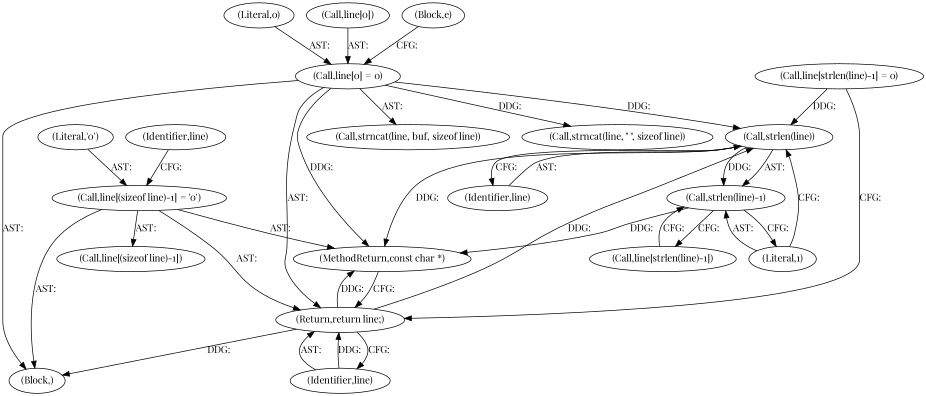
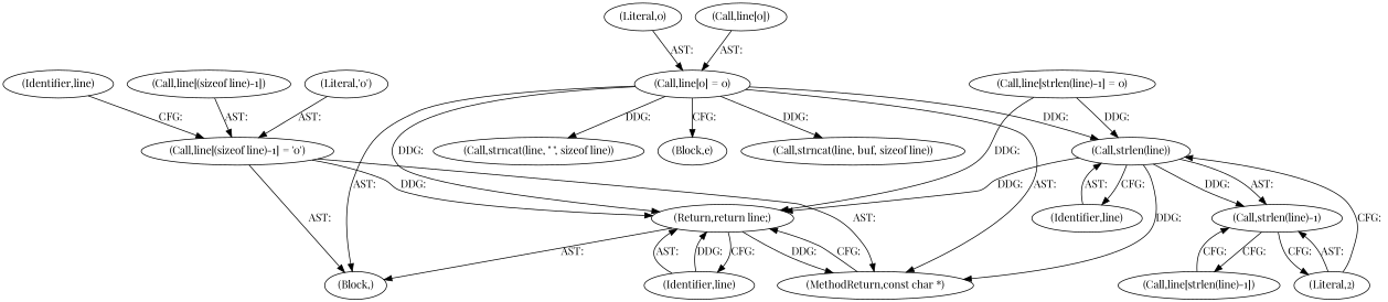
  digraph {
    fontname="Playfair Display"
    node [fontname="Playfair Display"]
    edge [fontname="Playfair Display"]
    n1 [label="(Call,strlen(line))"]
    n2 [label="(Call,strlen(line)-1)"]
    n3 [label="(Return,return line;)"]
    n4 [label="(MethodReturn,const char *)"]
    n5 [label="(Identifier,line)"]
    n6 [label="(Call,line[strlen(line)-1])"]
-   n7 [label="(Literal,1)"]
+   n7 [label="(Literal,2)"]
    n8 [label="(Block,)"]
    n9 [label="(Identifier,line)"]
    n10 [label="(Call,line[(sizeof line)-1] = '\0')"]
    n11 [label="(Literal,'\0')"]
    n12 [label="(Call,line[0] = 0)"]
    n13 [label="(Call,strncat(line, buf, sizeof line))"]
    n14 [label="(Call,strncat(line, \" \", sizeof line))"]
    n15 [label="(Literal,0)"]
    n16 [label="(Identifier,line)"]
    n17 [label="(Call,line[0])"]
    n18 [label="(Block,e)"]
    n19 [label="(Call,line[strlen(line)-1] = 0)"]
    n20 [label="(Call,line[(sizeof line)-1])"]
    n1 -> n2 [label="AST: "]
    n1 -> n2 [label="DDG: "]
-   n3 -> n1 [label="DDG: "]
+   n1 -> n3 [label="DDG: "]
    n1 -> n4 [label="DDG: "]
    n1 -> n5 [label="CFG: "]
-   n2 -> n4 [label="DDG: "]
    n2 -> n6 [label="CFG: "]
    n2 -> n7 [label="CFG: "]
    n3 -> n4 [label="DDG: "]
-   n3 -> n8 [label="DDG: "]
+   n3 -> n8 [label="AST: "]
    n3 -> n9 [label="CFG: "]
    n4 -> n3 [label="CFG: "]
    n5 -> n1 [label="AST: "]
    n6 -> n2 [label="CFG: "]
    n7 -> n1 [label="CFG: "]
    n7 -> n2 [label="AST: "]
    n9 -> n3 [label="AST: "]
    n9 -> n3 [label="DDG: "]
-   n10 -> n3 [label="AST: "]
+   n10 -> n3 [label="DDG: "]
    n10 -> n4 [label="AST: "]
    n10 -> n8 [label="AST: "]
    n11 -> n10 [label="AST: "]
    n12 -> n1 [label="DDG: "]
-   n12 -> n3 [label="AST: "]
-   n12 -> n4 [label="DDG: "]
+   n12 -> n3 [label="DDG: "]
+   n12 -> n4 [label="AST: "]
    n12 -> n8 [label="AST: "]
-   n12 -> n13 [label="AST: "]
+   n12 -> n13 [label="DDG: "]
    n12 -> n14 [label="DDG: "]
    n15 -> n12 [label="AST: "]
    n16 -> n10 [label="CFG: "]
    n17 -> n12 [label="AST: "]
-   n18 -> n12 [label="CFG: "]
+   n12 -> n18 [label="CFG: "]
    n19 -> n1 [label="DDG: "]
-   n19 -> n3 [label="CFG: "]
-   n10 -> n20 [label="AST: "]
+   n19 -> n3 [label="DDG: "]
+   n20 -> n10 [label="AST: "]
  }
